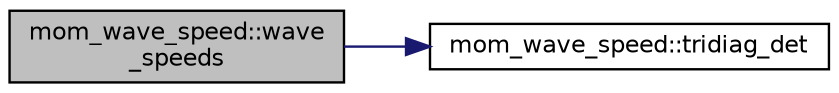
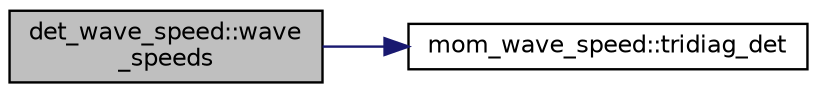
  digraph {
    rankdir=LR
    node [color=black fontname=Helvetica fontsize=10 shape=record style=filled]
-   n1 [fillcolor=grey75 fontcolor=black height=0.2 label="mom_wave_speed::wave\l_speeds" width=0.4]
+   n1 [fillcolor=grey75 fontcolor=black height=0.2 label="det_wave_speed::wave\l_speeds" width=0.4]
    n2 [fillcolor=white height=0.2 label="mom_wave_speed::tridiag_det" width=0.4]
    n1 -> n2 [color=midnightblue fontname=Helvetica fontsize=10 labelfontname=Helvetica labelfontsize=10 style=solid]
  }
